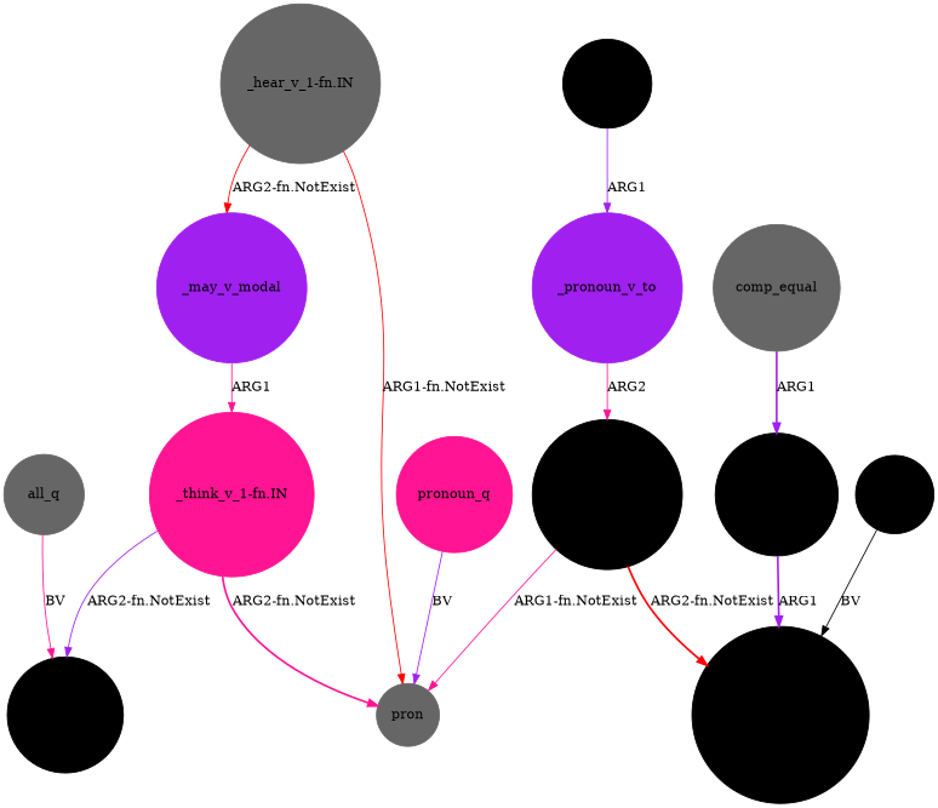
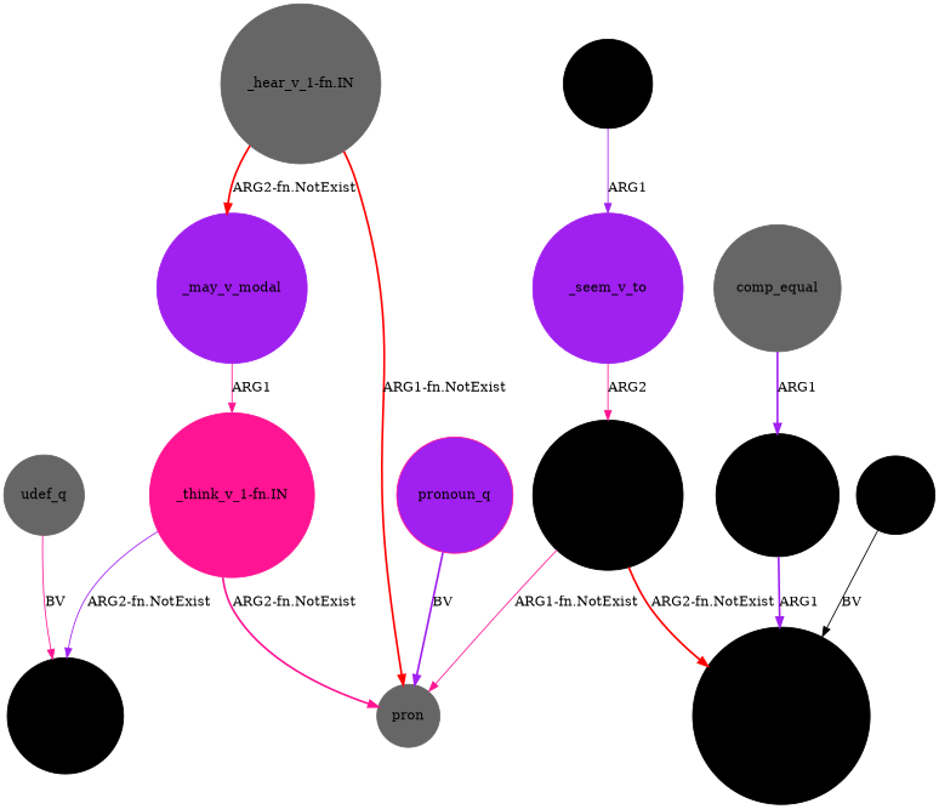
  digraph {
    node [color=black shape=circle style=filled]
    edge [color=deeppink style=solid]
-   udef_q [color=gray40 label=all_q]
+   udef_q [color=gray40]
    _voice_n_1
-   _seem_v_to [color=purple label=_pronoun_v_to]
+   _seem_v_to [color=purple]
    _all_a_1
    "_say_v_1-fn.IN"
    "_thing_n_of-about"
    pron [color=gray40]
    comp_equal [color=gray40]
    _same_a_as
    _may_v_modal [color=purple]
    "_think_v_1-fn.IN" [color=deeppink]
    "_hear_v_1-fn.IN" [color=gray40]
    _the_q
-   pronoun_q [color=deeppink]
+   pronoun_q [color=deeppink fillcolor=purple]
    udef_q -> _voice_n_1 [label=BV]
    _seem_v_to -> "_say_v_1-fn.IN" [label=ARG2]
    _all_a_1 -> _seem_v_to [color=purple label=ARG1]
    "_say_v_1-fn.IN" -> "_thing_n_of-about" [color=red label="ARG2-fn.NotExist" style=bold]
    "_say_v_1-fn.IN" -> pron [label="ARG1-fn.NotExist"]
    comp_equal -> _same_a_as [color=purple label=ARG1 style=bold]
    _same_a_as -> "_thing_n_of-about" [color=purple label=ARG1 style=bold]
    _may_v_modal -> "_think_v_1-fn.IN" [label=ARG1]
    "_think_v_1-fn.IN" -> _voice_n_1 [color=purple label="ARG2-fn.NotExist"]
    "_think_v_1-fn.IN" -> pron [label="ARG2-fn.NotExist" style=bold]
-   "_hear_v_1-fn.IN" -> pron [color=red label="ARG1-fn.NotExist"]
-   "_hear_v_1-fn.IN" -> _may_v_modal [color=red label="ARG2-fn.NotExist"]
+   "_hear_v_1-fn.IN" -> pron [color=red label="ARG1-fn.NotExist" style=bold]
+   "_hear_v_1-fn.IN" -> _may_v_modal [color=red label="ARG2-fn.NotExist" style=bold]
    _the_q -> "_thing_n_of-about" [color=black label=BV]
-   pronoun_q -> pron [color=purple label=BV]
+   pronoun_q -> pron [color=purple label=BV style=bold]
  }
